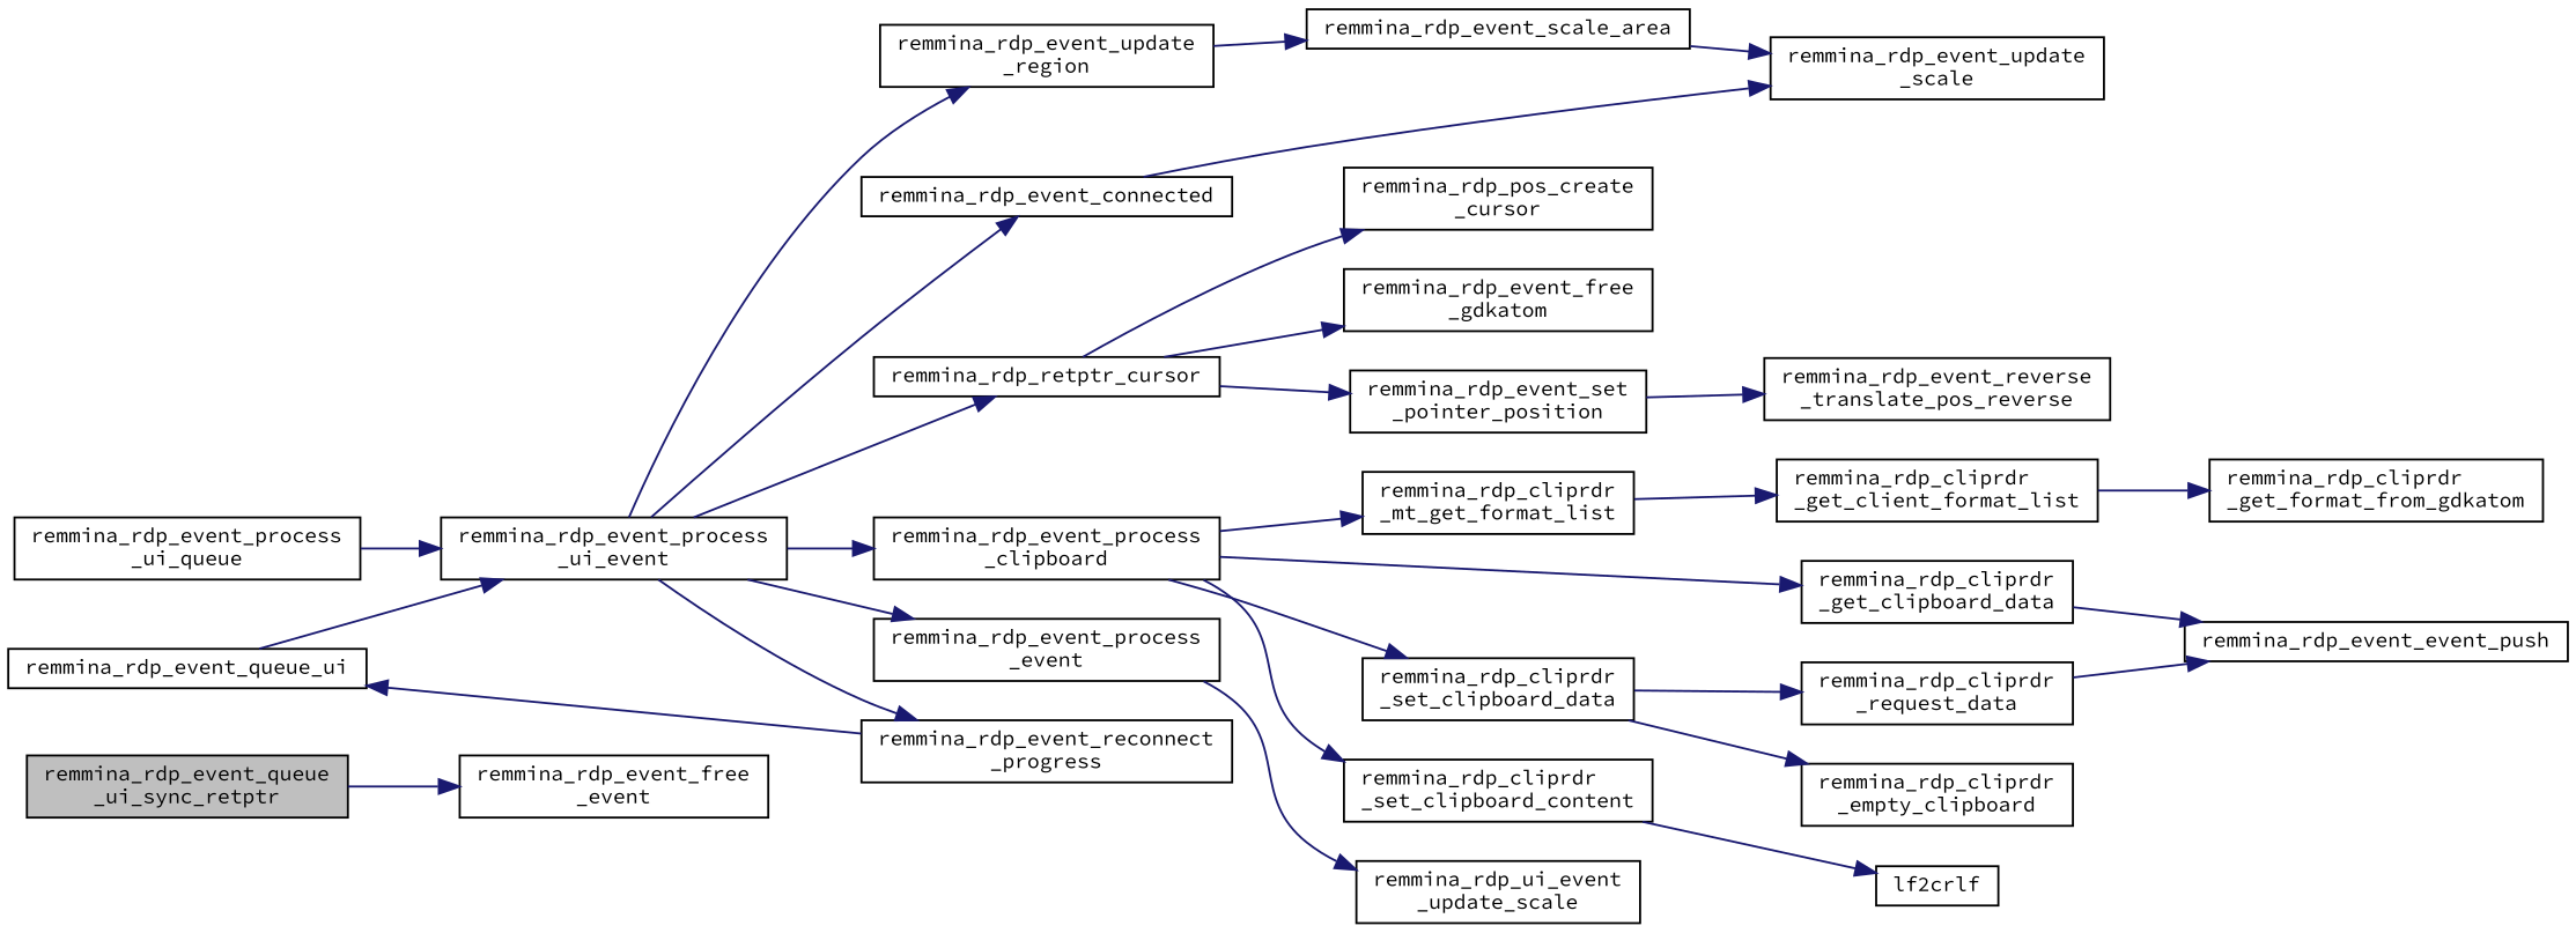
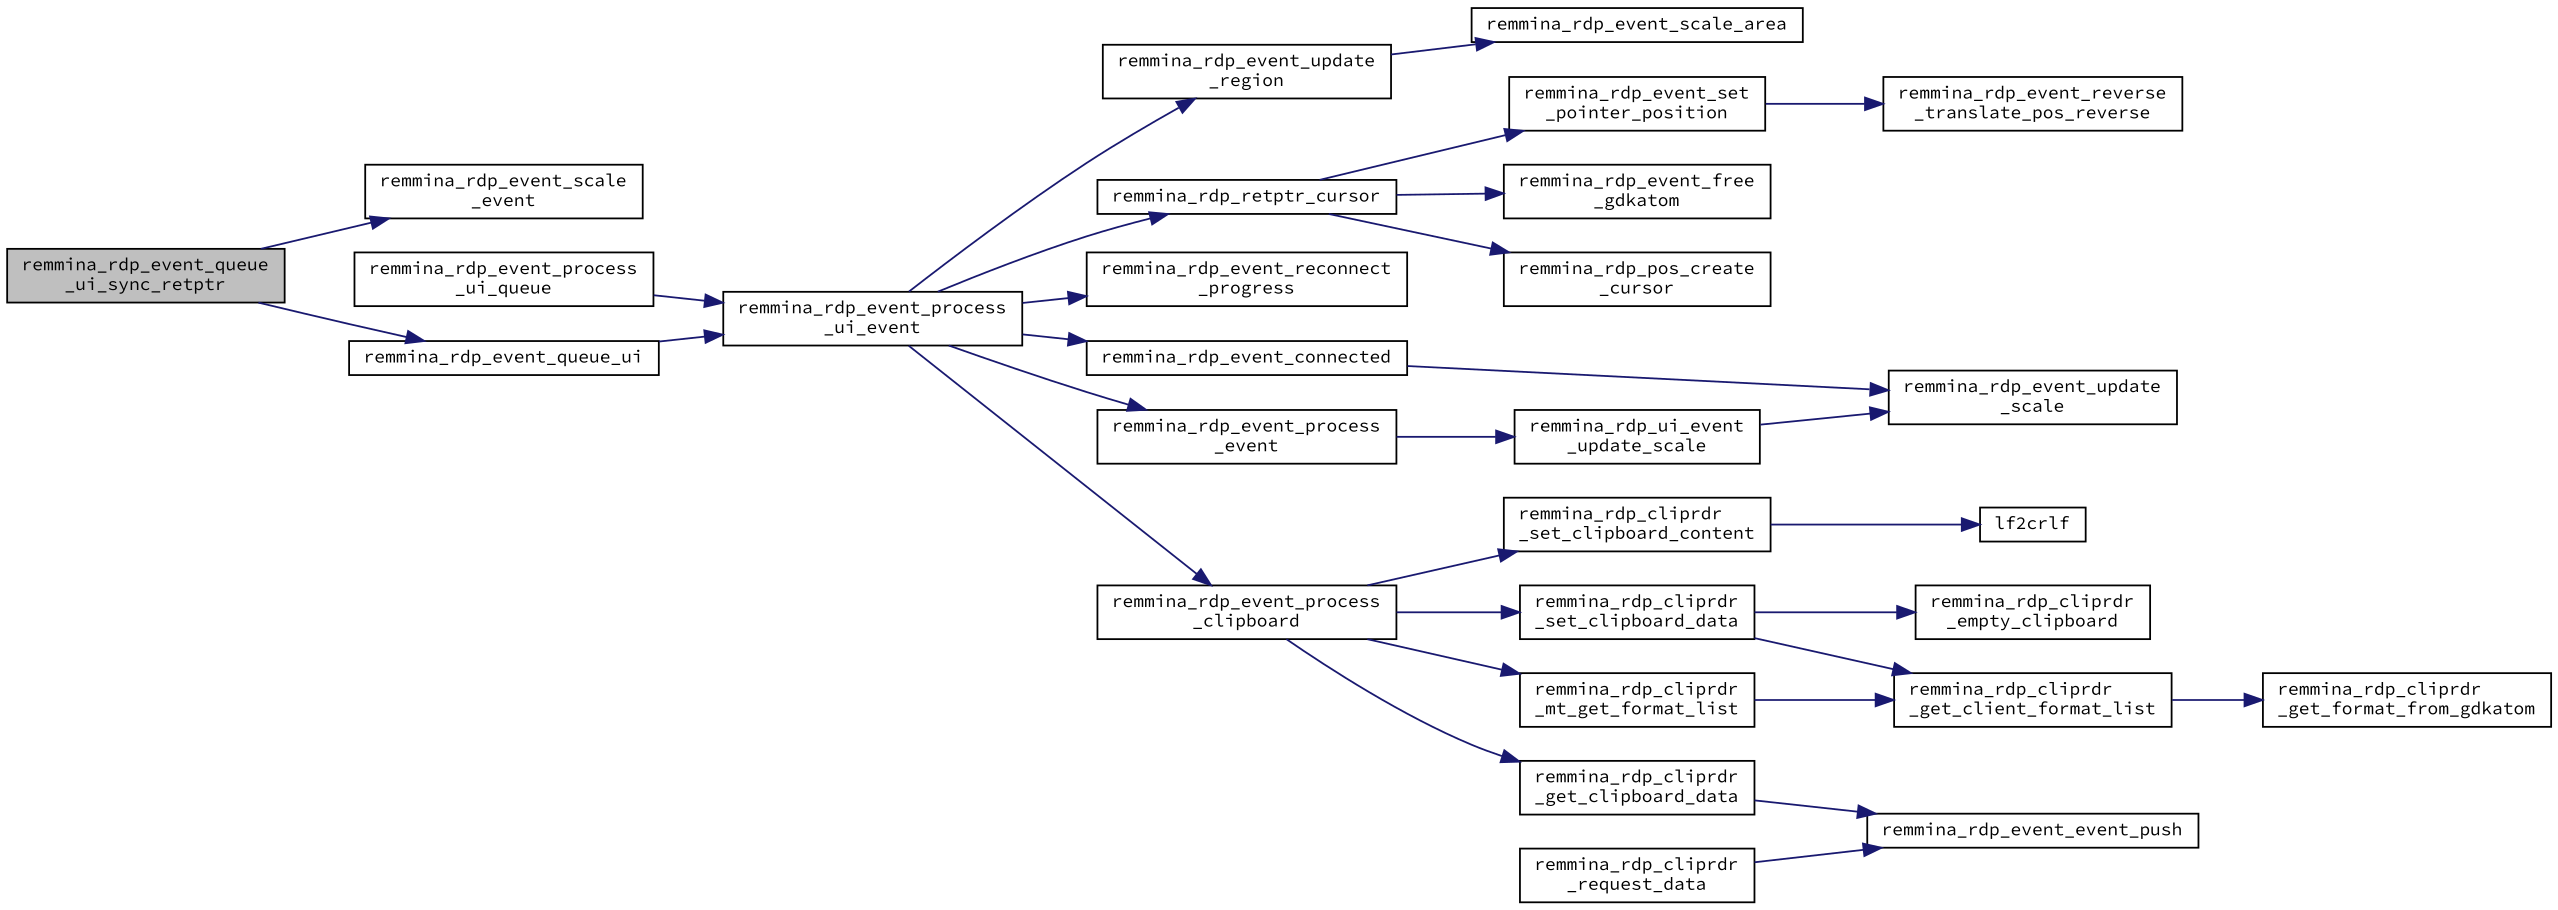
  digraph {
    fontname="Source Code Pro"
    rankdir=LR
    node [color=black fillcolor=white fontname="Source Code Pro" fontsize=10 shape=record style=filled]
    edge [color=midnightblue fontname="Source Code Pro" fontsize=10 labelfontname=Helvetica labelfontsize=10 style=solid]
    n1 [fillcolor=grey75 fontcolor=black height=0.2 label="remmina_rdp_event_queue\l_ui_sync_retptr" width=0.4]
    n2 [height=0.2 label=remmina_rdp_event_queue_ui width=0.4]
-   n3 [height=0.2 label="remmina_rdp_event_free\l_event" width=0.4]
+   n3 [height=0.2 label="remmina_rdp_event_scale\l_event" width=0.4]
    n4 [height=0.2 label="remmina_rdp_event_process\l_ui_event" width=0.4]
    n5 [height=0.2 label="remmina_rdp_event_update\l_region" width=0.4]
    n6 [height=0.2 label=remmina_rdp_event_connected width=0.4]
    n7 [height=0.2 label="remmina_rdp_event_reconnect\l_progress" width=0.4]
    n8 [height=0.2 label=remmina_rdp_retptr_cursor width=0.4]
    n9 [height=0.2 label="remmina_rdp_event_process\l_clipboard" width=0.4]
    n10 [height=0.2 label="remmina_rdp_event_process\l_event" width=0.4]
    n11 [height=0.2 label="remmina_rdp_event_process\l_ui_queue" width=0.4]
    n12 [height=0.2 label=remmina_rdp_event_scale_area width=0.4]
    n13 [height=0.2 label="remmina_rdp_event_update\l_scale" width=0.4]
    n14 [height=0.2 label="remmina_rdp_pos_create\l_cursor" width=0.4]
    n15 [height=0.2 label="remmina_rdp_event_free\l_gdkatom" width=0.4]
    n16 [height=0.2 label="remmina_rdp_event_set\l_pointer_position" width=0.4]
    n17 [height=0.2 label="remmina_rdp_cliprdr\l_mt_get_format_list" width=0.4]
    n18 [height=0.2 label="remmina_rdp_cliprdr\l_get_clipboard_data" width=0.4]
    n19 [height=0.2 label="remmina_rdp_cliprdr\l_set_clipboard_data" width=0.4]
    n20 [height=0.2 label="remmina_rdp_cliprdr\l_set_clipboard_content" width=0.4]
    n21 [height=0.2 label="remmina_rdp_ui_event\l_update_scale" width=0.4]
    n22 [height=0.2 label="remmina_rdp_event_reverse\l_translate_pos_reverse" width=0.4]
    n23 [height=0.2 label="remmina_rdp_cliprdr\l_get_client_format_list" width=0.4]
    n24 [height=0.2 label=remmina_rdp_event_event_push width=0.4]
    n25 [height=0.2 label="remmina_rdp_cliprdr\l_request_data" width=0.4]
    n26 [height=0.2 label="remmina_rdp_cliprdr\l_empty_clipboard" width=0.4]
    n27 [height=0.2 label=lf2crlf width=0.4]
    n28 [height=0.2 label="remmina_rdp_cliprdr\l_get_format_from_gdkatom" width=0.4]
-   n7 -> n2
+   n1 -> n2
    n1 -> n3
    n2 -> n4
    n4 -> n5
    n4 -> n6
    n4 -> n7
    n4 -> n8
    n4 -> n9
    n4 -> n10
    n5 -> n12
    n6 -> n13
    n8 -> n14
    n8 -> n15
    n8 -> n16
    n9 -> n17
    n9 -> n18
    n9 -> n19
    n9 -> n20
    n10 -> n21
    n11 -> n4
    n16 -> n22
    n17 -> n23
    n18 -> n24
-   n19 -> n25
+   n19 -> n23
    n19 -> n26
    n20 -> n27
-   n12 -> n13
+   n21 -> n13
    n23 -> n28
    n25 -> n24
  }
